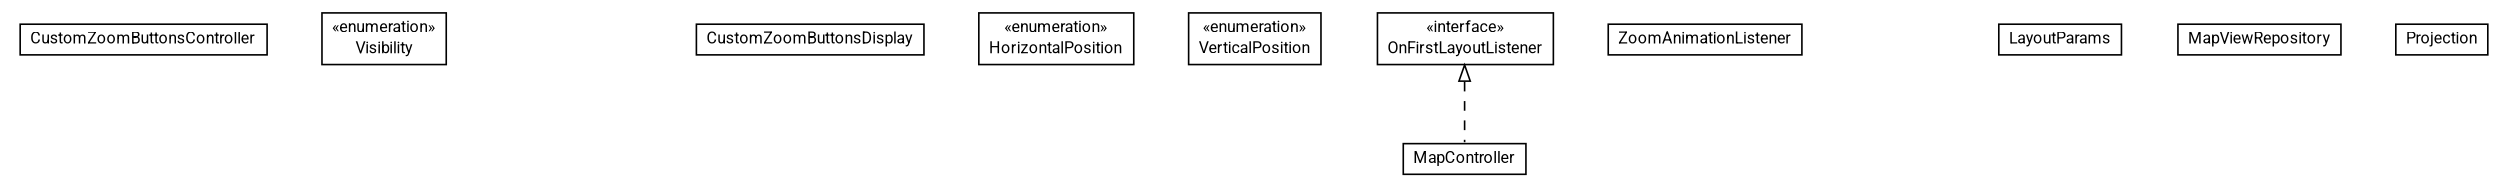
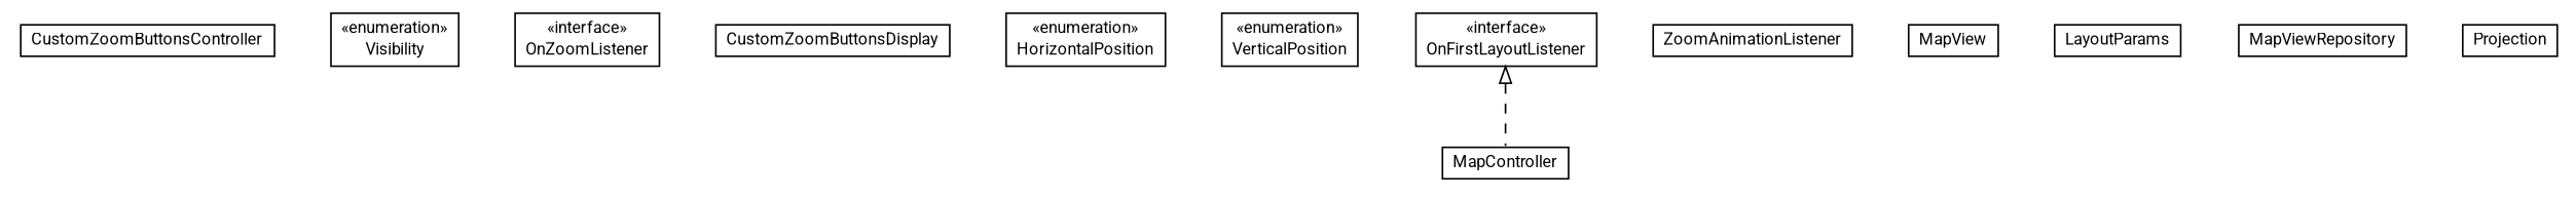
  digraph {
    nodesep=0.25
    ranksep=0.5
    fontname=Roboto
    node [fontcolor=black fontname=Roboto fontsize=10.0 shape=plaintext]
    n1 [label=<<table title="org.osmdroid.views.CustomZoomButtonsController" border="0" cellborder="1" cellspacing="0" cellpadding="2" port="p" href="./CustomZoomButtonsController.html"> 		<tr><td><table border="0" cellspacing="0" cellpadding="1"> <tr><td align="center" balign="center"> CustomZoomButtonsController </td></tr> 		</table></td></tr> 		</table>>]
    n2 [label=<<table title="org.osmdroid.views.CustomZoomButtonsController.Visibility" border="0" cellborder="1" cellspacing="0" cellpadding="2" port="p" href="./CustomZoomButtonsController.Visibility.html"> 		<tr><td><table border="0" cellspacing="0" cellpadding="1"> <tr><td align="center" balign="center"> &#171;enumeration&#187; </td></tr> <tr><td align="center" balign="center"> Visibility </td></tr> 		</table></td></tr> 		</table>>]
+   n3 [label=<<table title="org.osmdroid.views.CustomZoomButtonsController.OnZoomListener" border="0" cellborder="1" cellspacing="0" cellpadding="2" port="p" href="./CustomZoomButtonsController.OnZoomListener.html"> 		<tr><td><table border="0" cellspacing="0" cellpadding="1"> <tr><td align="center" balign="center"> &#171;interface&#187; </td></tr> <tr><td align="center" balign="center"> OnZoomListener </td></tr> 		</table></td></tr> 		</table>>]
    n4 [label=<<table title="org.osmdroid.views.CustomZoomButtonsDisplay" border="0" cellborder="1" cellspacing="0" cellpadding="2" port="p" href="./CustomZoomButtonsDisplay.html"> 		<tr><td><table border="0" cellspacing="0" cellpadding="1"> <tr><td align="center" balign="center"> CustomZoomButtonsDisplay </td></tr> 		</table></td></tr> 		</table>>]
    n5 [label=<<table title="org.osmdroid.views.CustomZoomButtonsDisplay.HorizontalPosition" border="0" cellborder="1" cellspacing="0" cellpadding="2" port="p" href="./CustomZoomButtonsDisplay.HorizontalPosition.html"> 		<tr><td><table border="0" cellspacing="0" cellpadding="1"> <tr><td align="center" balign="center"> &#171;enumeration&#187; </td></tr> <tr><td align="center" balign="center"> HorizontalPosition </td></tr> 		</table></td></tr> 		</table>>]
    n6 [label=<<table title="org.osmdroid.views.CustomZoomButtonsDisplay.VerticalPosition" border="0" cellborder="1" cellspacing="0" cellpadding="2" port="p" href="./CustomZoomButtonsDisplay.VerticalPosition.html"> 		<tr><td><table border="0" cellspacing="0" cellpadding="1"> <tr><td align="center" balign="center"> &#171;enumeration&#187; </td></tr> <tr><td align="center" balign="center"> VerticalPosition </td></tr> 		</table></td></tr> 		</table>>]
    n7 [label=<<table title="org.osmdroid.views.MapController" border="0" cellborder="1" cellspacing="0" cellpadding="2" port="p" href="./MapController.html"> 		<tr><td><table border="0" cellspacing="0" cellpadding="1"> <tr><td align="center" balign="center"> MapController </td></tr> 		</table></td></tr> 		</table>>]
    n8 [label=<<table title="org.osmdroid.views.MapController.ZoomAnimationListener" border="0" cellborder="1" cellspacing="0" cellpadding="2" port="p" href="./MapController.ZoomAnimationListener.html"> 		<tr><td><table border="0" cellspacing="0" cellpadding="1"> <tr><td align="center" balign="center"> ZoomAnimationListener </td></tr> 		</table></td></tr> 		</table>>]
+   n9 [label=<<table title="org.osmdroid.views.MapView" border="0" cellborder="1" cellspacing="0" cellpadding="2" port="p" href="./MapView.html"> 		<tr><td><table border="0" cellspacing="0" cellpadding="1"> <tr><td align="center" balign="center"> MapView </td></tr> 		</table></td></tr> 		</table>>]
    n10 [label=<<table title="org.osmdroid.views.MapView.OnFirstLayoutListener" border="0" cellborder="1" cellspacing="0" cellpadding="2" port="p" href="./MapView.OnFirstLayoutListener.html"> 		<tr><td><table border="0" cellspacing="0" cellpadding="1"> <tr><td align="center" balign="center"> &#171;interface&#187; </td></tr> <tr><td align="center" balign="center"> OnFirstLayoutListener </td></tr> 		</table></td></tr> 		</table>>]
    n11 [label=<<table title="org.osmdroid.views.MapView.LayoutParams" border="0" cellborder="1" cellspacing="0" cellpadding="2" port="p" href="./MapView.LayoutParams.html"> 		<tr><td><table border="0" cellspacing="0" cellpadding="1"> <tr><td align="center" balign="center"> LayoutParams </td></tr> 		</table></td></tr> 		</table>>]
    n12 [label=<<table title="org.osmdroid.views.MapViewRepository" border="0" cellborder="1" cellspacing="0" cellpadding="2" port="p" href="./MapViewRepository.html"> 		<tr><td><table border="0" cellspacing="0" cellpadding="1"> <tr><td align="center" balign="center"> MapViewRepository </td></tr> 		</table></td></tr> 		</table>>]
    n13 [label=<<table title="org.osmdroid.views.Projection" border="0" cellborder="1" cellspacing="0" cellpadding="2" port="p" href="./Projection.html"> 		<tr><td><table border="0" cellspacing="0" cellpadding="1"> <tr><td align="center" balign="center"> Projection </td></tr> 		</table></td></tr> 		</table>>]
    n10 -> n7 [arrowtail=empty dir=back fontname=Roboto fontsize=10 headport=p labelfontname=arial labelfontsize=10 style=dashed tailport=p]
  }
